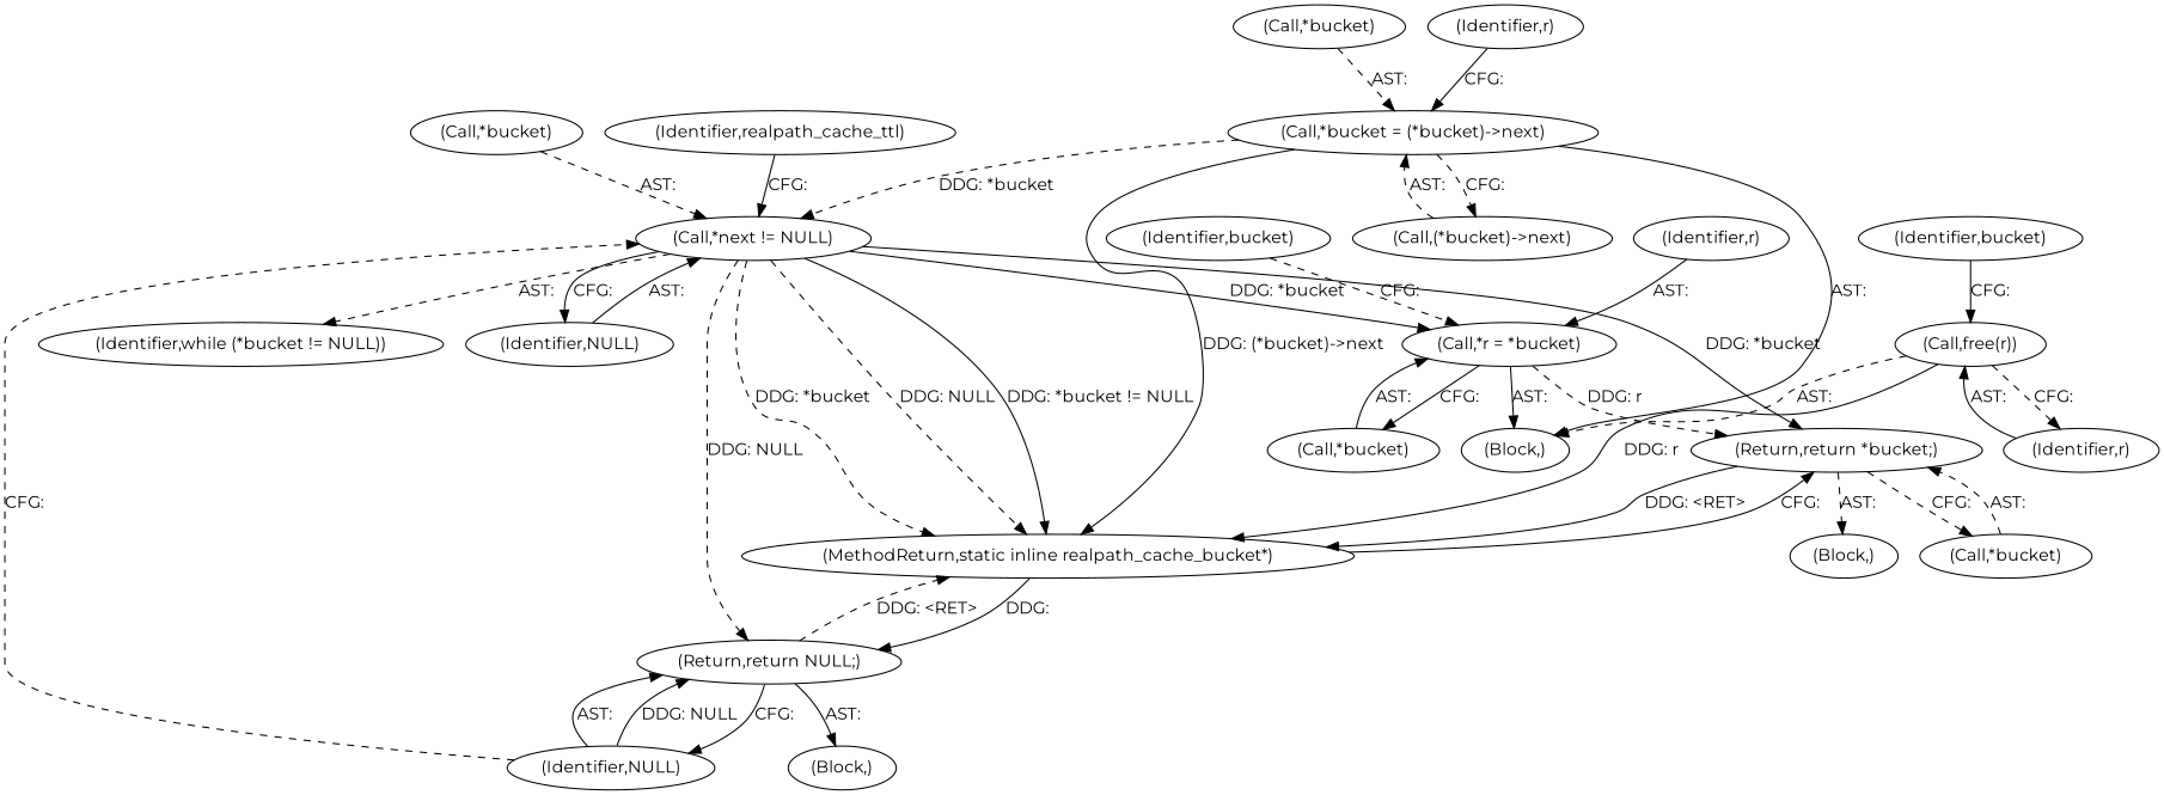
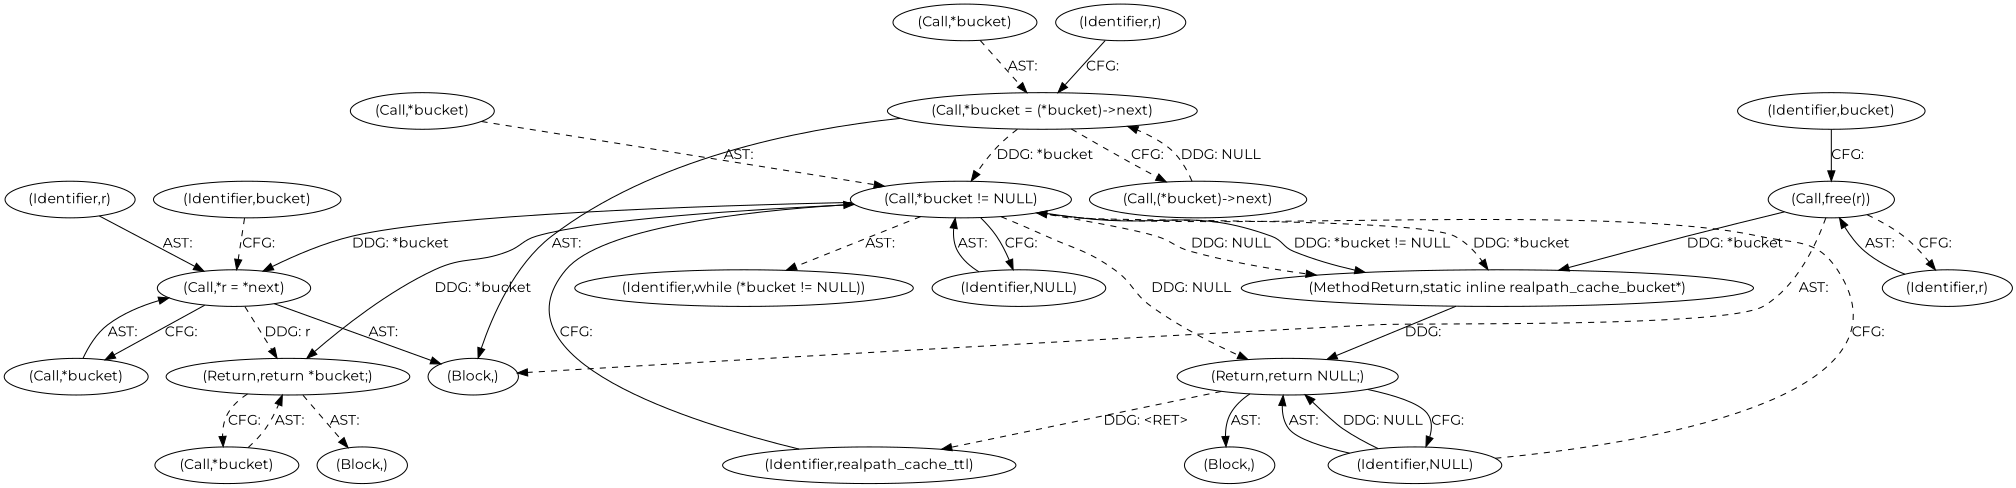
  digraph {
    fontname=Montserrat
    node [fontname=Montserrat]
    edge [fontname=Montserrat style=solid]
-   n1 [label="(Call,*next != NULL)"]
-   n2 [label="(Call,*r = *bucket)"]
+   n1 [label="(Call,*bucket != NULL)"]
+   n2 [label="(Call,*r = *next)"]
    n3 [label="(Return,return *bucket;)"]
    n4 [label="(Return,return NULL;)"]
    n5 [label="(Identifier,while (*bucket != NULL))"]
    n6 [label="(MethodReturn,static inline realpath_cache_bucket*)"]
    n7 [label="(Identifier,NULL)"]
    n8 [label="(Block,)"]
    n9 [label="(Call,*bucket)"]
    n10 [label="(Block,)"]
    n11 [label="(Call,*bucket)"]
    n12 [label="(Block,)"]
    n13 [label="(Identifier,NULL)"]
    n14 [label="(Call,*bucket = (*bucket)->next)"]
    n15 [label="(Call,(*bucket)->next)"]
    n16 [label="(Call,free(r))"]
    n17 [label="(Identifier,r)"]
    n18 [label="(Identifier,bucket)"]
    n19 [label="(Identifier,bucket)"]
    n20 [label="(Identifier,realpath_cache_ttl)"]
    n21 [label="(Call,*bucket)"]
    n22 [label="(Call,*bucket)"]
    n23 [label="(Identifier,r)"]
    n24 [label="(Identifier,r)"]
    n1 -> n2 [label="DDG: *bucket"]
    n1 -> n3 [label="DDG: *bucket"]
    n1 -> n4 [label="DDG: NULL" style=dashed]
    n1 -> n5 [label="AST: " style=dashed]
    n1 -> n6 [label="DDG: *bucket" style=dashed]
    n1 -> n6 [label="DDG: NULL" style=dashed]
    n1 -> n6 [label="DDG: *bucket != NULL"]
    n1 -> n7 [label="CFG: "]
    n2 -> n3 [label="DDG: r" style=dashed]
    n2 -> n8 [label="AST: "]
    n2 -> n9 [label="CFG: "]
-   n3 -> n6 [label="DDG: <RET>"]
    n3 -> n10 [label="AST: " style=dashed]
    n3 -> n11 [label="CFG: " style=dashed]
-   n4 -> n6 [label="DDG: <RET>" style=dashed]
+   n4 -> n20 [label="DDG: <RET>" style=dashed]
    n4 -> n12 [label="AST: "]
    n4 -> n13 [label="CFG: "]
-   n6 -> n3 [label="CFG: "]
    n6 -> n4 [label="DDG: "]
    n7 -> n1 [label="AST: "]
    n9 -> n2 [label="AST: "]
    n11 -> n3 [label="AST: " style=dashed]
    n13 -> n1 [label="CFG: " style=dashed]
    n13 -> n4 [label="AST: "]
    n13 -> n4 [label="DDG: NULL"]
    n14 -> n1 [label="DDG: *bucket" style=dashed]
-   n14 -> n6 [label="DDG: (*bucket)->next"]
    n14 -> n8 [label="AST: "]
    n14 -> n15 [label="CFG: " style=dashed]
-   n15 -> n14 [label="AST: " style=dashed]
-   n16 -> n6 [label="DDG: r"]
+   n15 -> n14 [label="DDG: NULL" style=dashed]
+   n16 -> n6 [label="DDG: *bucket"]
    n16 -> n8 [label="AST: " style=dashed]
    n16 -> n17 [label="CFG: " style=dashed]
    n17 -> n16 [label="AST: "]
    n18 -> n16 [label="CFG: "]
    n19 -> n2 [label="CFG: " style=dashed]
    n20 -> n1 [label="CFG: "]
    n21 -> n14 [label="AST: " style=dashed]
    n22 -> n1 [label="AST: " style=dashed]
    n23 -> n2 [label="AST: "]
    n24 -> n14 [label="CFG: "]
  }
